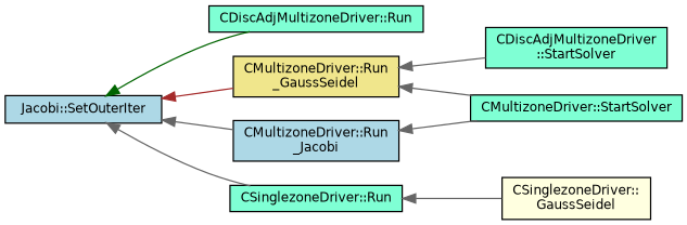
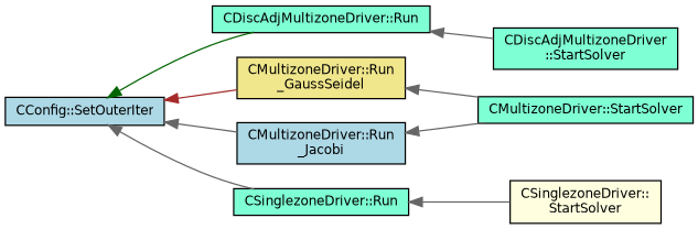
  digraph {
    rankdir=LR
    node [color=black fillcolor=aquamarine fontname=Helvetica fontsize=10 shape=record style=filled]
    edge [color=gray40 dir=back fontname=Helvetica fontsize=10 labelfontname=Helvetica labelfontsize=10 style=solid]
-   n1 [fillcolor=lightblue fontcolor=black height=0.2 label="Jacobi::SetOuterIter" width=0.4]
+   n1 [fillcolor=lightblue fontcolor=black height=0.2 label="CConfig::SetOuterIter" width=0.4]
    n2 [height=0.2 label="CDiscAdjMultizoneDriver::Run" width=0.4]
    n3 [fillcolor=khaki height=0.2 label="CMultizoneDriver::Run\l_GaussSeidel" width=0.4]
    n4 [fillcolor=lightblue height=0.2 label="CMultizoneDriver::Run\l_Jacobi" width=0.4]
    n5 [height=0.2 label="CSinglezoneDriver::Run" width=0.4]
    n6 [height=0.2 label="CDiscAdjMultizoneDriver\l::StartSolver" width=0.4]
    n7 [height=0.2 label="CMultizoneDriver::StartSolver" width=0.4]
-   n8 [fillcolor=lightyellow height=0.2 label="CSinglezoneDriver::\lGaussSeidel" width=0.4]
+   n8 [fillcolor=lightyellow height=0.2 label="CSinglezoneDriver::\lStartSolver" width=0.4]
    n1 -> n2 [color=darkgreen]
    n1 -> n3 [color=brown]
    n1 -> n4
    n1 -> n5
-   n3 -> n6
+   n2 -> n6
    n3 -> n7
    n4 -> n7
    n5 -> n8
  }
